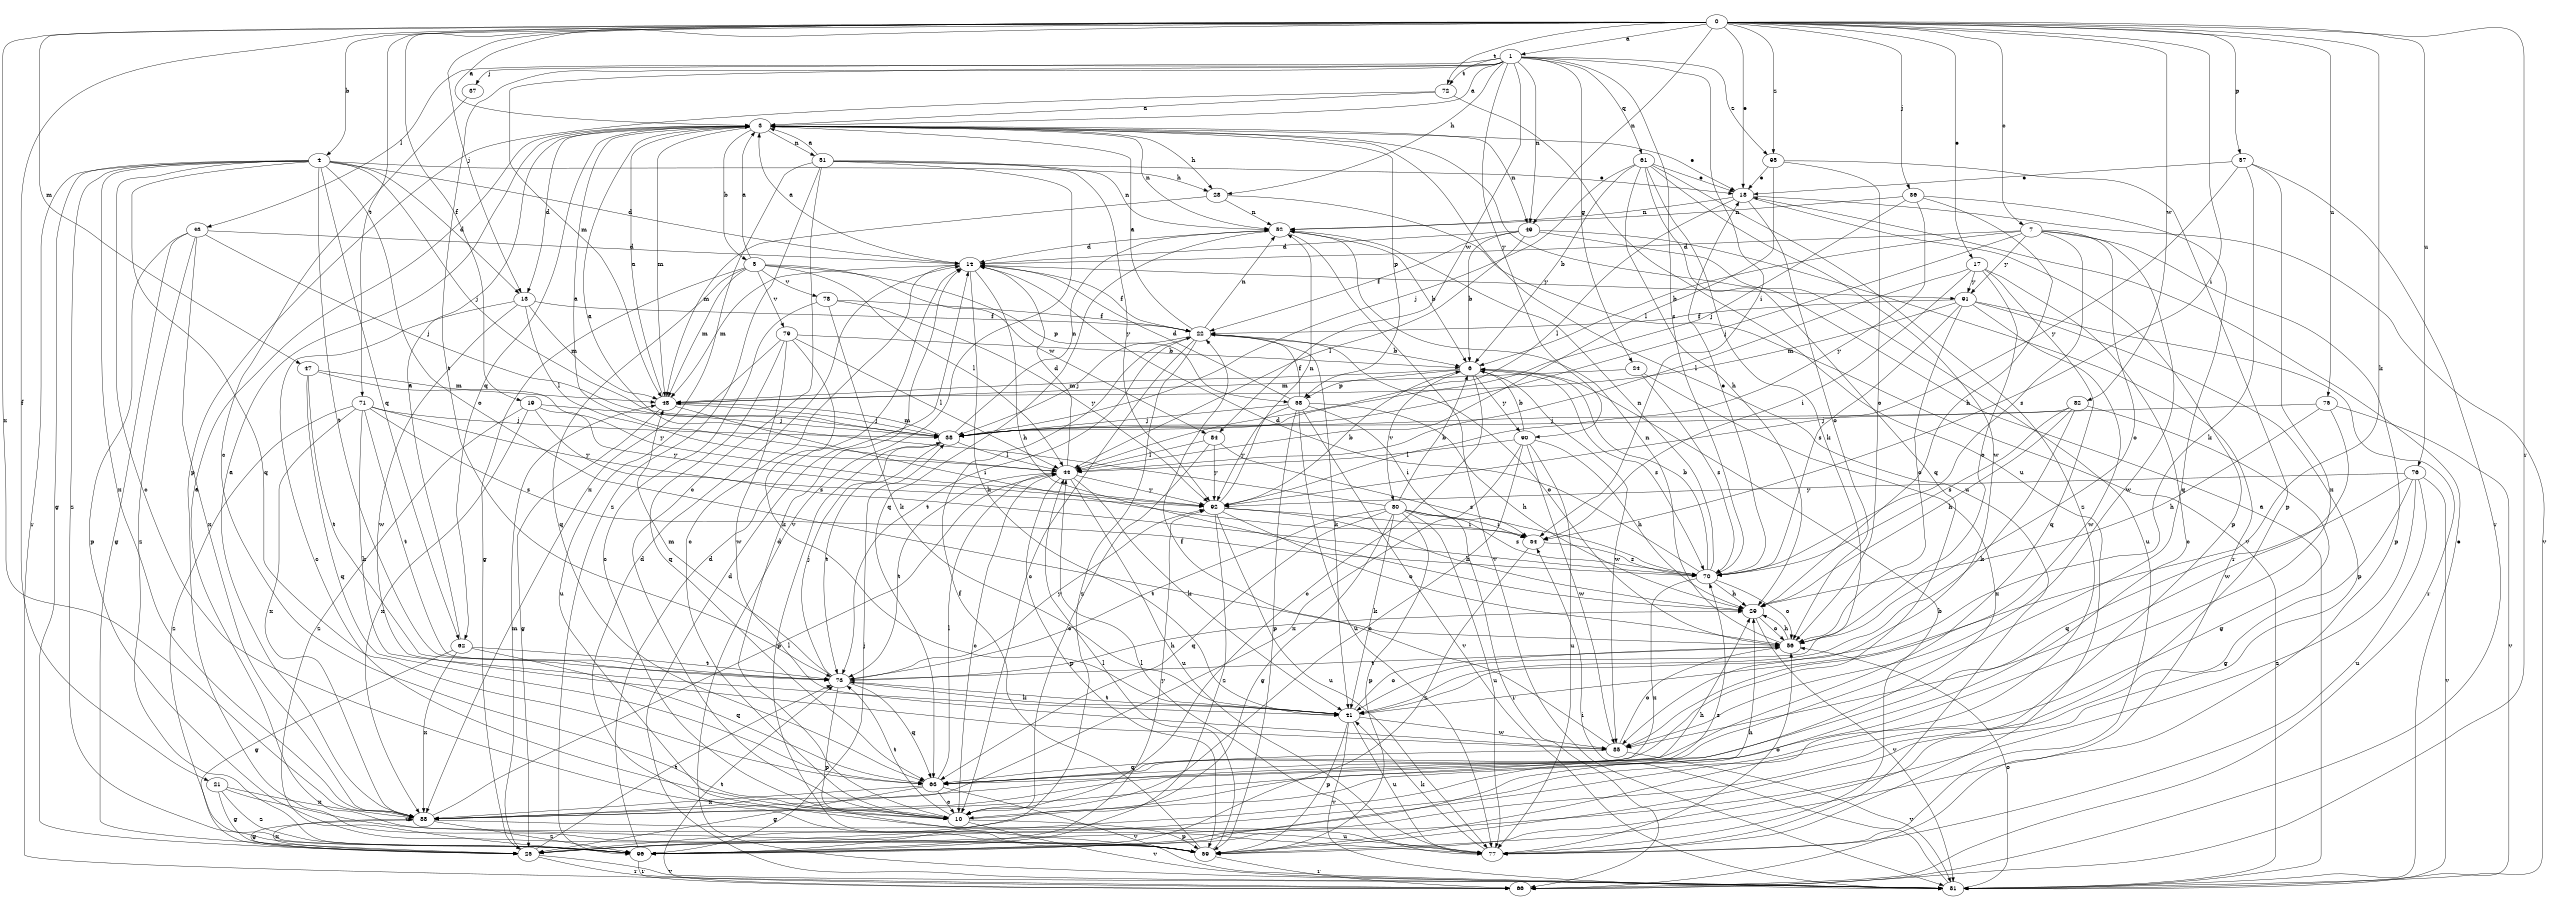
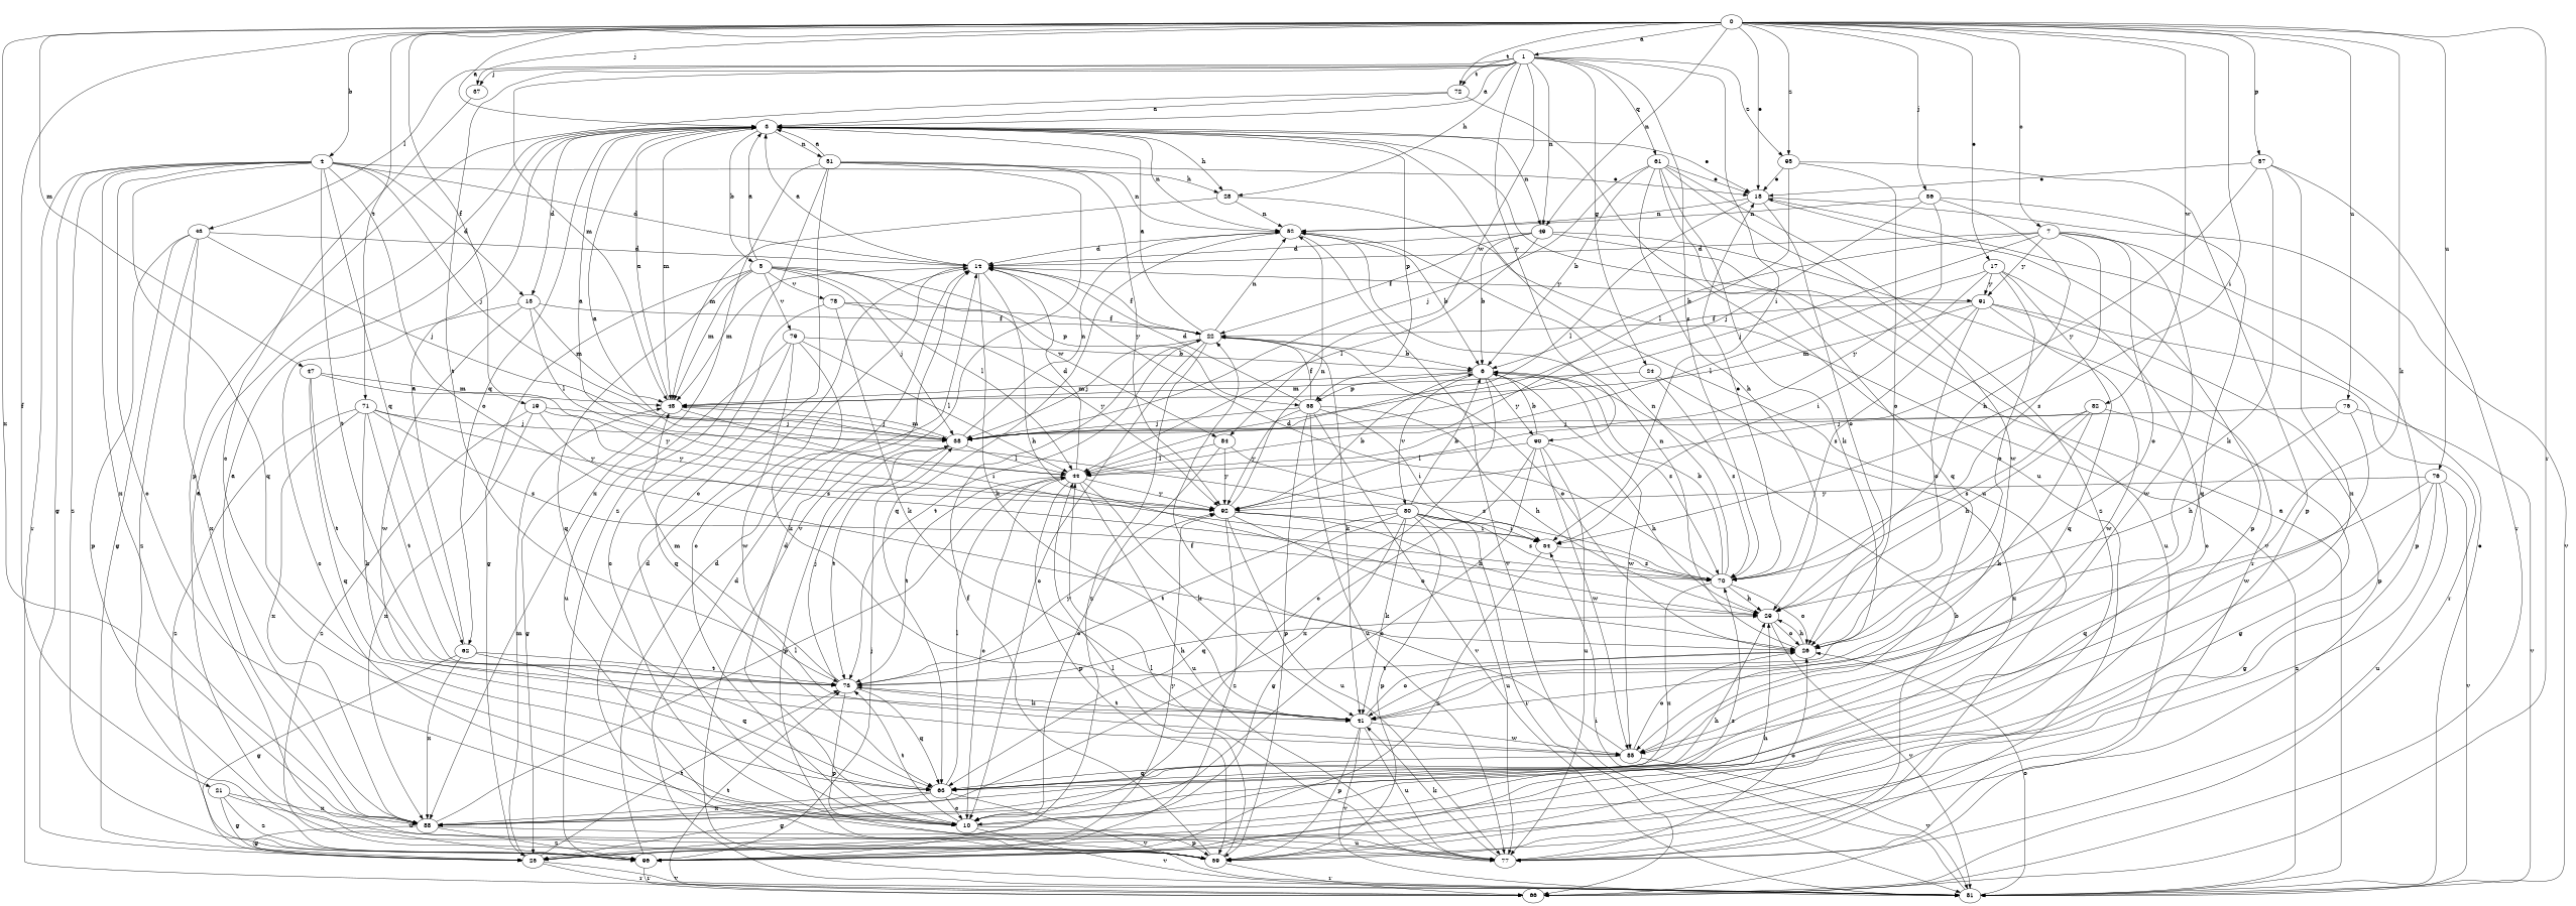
  strict digraph {
    0
    1
    3
    4
    7
    17
    18
    19
    21
    34
    36
    37
    41
    47
    49
    57
    66
    71
    72
    75
    76
    82
    88
    95
    24
    28
    43
    48
    61
    70
    73
    84
    90
    5
    13
    51
    52
    58
    62
    77
    10
    14
    25
    38
-   56
+   56 [label=26]
    63
    96
    6
    85
    59
    91
    44
    81
    92
    29
    22
    78
    79
    80
    0 -> 1 [label=a]
    0 -> 3 [label=a]
    0 -> 4 [label=b]
    0 -> 7 [label=c]
    0 -> 17 [label=e]
    0 -> 18 [label=e]
    0 -> 19 [label=f]
    0 -> 21 [label=f]
    0 -> 34 [label=i]
    0 -> 36 [label=j]
-   0 -> 13 [label=j]
+   0 -> 37 [label=j]
    0 -> 41 [label=k]
    0 -> 47 [label=m]
    0 -> 49 [label=n]
    0 -> 57 [label=p]
    0 -> 66 [label=r]
    0 -> 71 [label=t]
    0 -> 72 [label=t]
    0 -> 75 [label=u]
    0 -> 76 [label=u]
    0 -> 82 [label=w]
    0 -> 88 [label=x]
    0 -> 95 [label=z]
    1 -> 3 [label=a]
    1 -> 34 [label=i]
    1 -> 37 [label=j]
    1 -> 49 [label=n]
    1 -> 72 [label=t]
    1 -> 95 [label=z]
    1 -> 24 [label=g]
    1 -> 28 [label=h]
    1 -> 43 [label=l]
    1 -> 48 [label=m]
    1 -> 61 [label=q]
    1 -> 70 [label=s]
    1 -> 73 [label=t]
    1 -> 84 [label=w]
    1 -> 90 [label=y]
    3 -> 18 [label=e]
    3 -> 49 [label=n]
    3 -> 28 [label=h]
    3 -> 48 [label=m]
    3 -> 5 [label=b]
    3 -> 13 [label=d]
    3 -> 51 [label=n]
    3 -> 52 [label=n]
    3 -> 58 [label=p]
    3 -> 62 [label=q]
    3 -> 77 [label=u]
    4 -> 66 [label=r]
    4 -> 88 [label=x]
    4 -> 28 [label=h]
    4 -> 73 [label=t]
    4 -> 13 [label=d]
    4 -> 62 [label=q]
    4 -> 10 [label=c]
    4 -> 14 [label=d]
    4 -> 25 [label=g]
    4 -> 38 [label=j]
    4 -> 56 [label=o]
    4 -> 63 [label=q]
    4 -> 96 [label=z]
    7 -> 70 [label=s]
    7 -> 14 [label=d]
    7 -> 38 [label=j]
    7 -> 56 [label=o]
    7 -> 6 [label=b]
    7 -> 85 [label=w]
    7 -> 59 [label=p]
    7 -> 91 [label=y]
    17 -> 34 [label=i]
    17 -> 10 [label=c]
    17 -> 56 [label=o]
    17 -> 63 [label=q]
    17 -> 91 [label=y]
    17 -> 44 [label=l]
    18 -> 52 [label=n]
    18 -> 56 [label=o]
    18 -> 59 [label=p]
    18 -> 44 [label=l]
    18 -> 81 [label=v]
    19 -> 88 [label=x]
    19 -> 70 [label=s]
    19 -> 38 [label=j]
    19 -> 96 [label=z]
    19 -> 92 [label=y]
    21 -> 88 [label=x]
    21 -> 77 [label=u]
    21 -> 25 [label=g]
    21 -> 96 [label=z]
    34 -> 70 [label=s]
    34 -> 96 [label=z]
    36 -> 52 [label=n]
    36 -> 38 [label=j]
    36 -> 63 [label=q]
    36 -> 92 [label=y]
    36 -> 29 [label=h]
    37 -> 10 [label=c]
    41 -> 73 [label=t]
    41 -> 77 [label=u]
    41 -> 56 [label=o]
    41 -> 85 [label=w]
    41 -> 59 [label=p]
    41 -> 81 [label=v]
    47 -> 48 [label=m]
    47 -> 73 [label=t]
    47 -> 63 [label=q]
    47 -> 92 [label=y]
    49 -> 66 [label=r]
    49 -> 77 [label=u]
    49 -> 14 [label=d]
    49 -> 6 [label=b]
    49 -> 44 [label=l]
    49 -> 22 [label=f]
    57 -> 18 [label=e]
    57 -> 41 [label=k]
    57 -> 66 [label=r]
    57 -> 88 [label=x]
    57 -> 92 [label=y]
    66 -> 73 [label=t]
    71 -> 41 [label=k]
    71 -> 88 [label=x]
    71 -> 70 [label=s]
    71 -> 73 [label=t]
    71 -> 38 [label=j]
    71 -> 96 [label=z]
    71 -> 92 [label=y]
    72 -> 3 [label=a]
    72 -> 77 [label=u]
    72 -> 59 [label=p]
    75 -> 38 [label=j]
    75 -> 85 [label=w]
    75 -> 81 [label=v]
    75 -> 29 [label=h]
    76 -> 77 [label=u]
    76 -> 25 [label=g]
    76 -> 63 [label=q]
    76 -> 96 [label=z]
    76 -> 81 [label=v]
    76 -> 92 [label=y]
    82 -> 41 [label=k]
    82 -> 70 [label=s]
    82 -> 25 [label=g]
    82 -> 38 [label=j]
    82 -> 29 [label=h]
    88 -> 3 [label=a]
    88 -> 77 [label=u]
    88 -> 25 [label=g]
    88 -> 96 [label=z]
    88 -> 44 [label=l]
    95 -> 18 [label=e]
    95 -> 56 [label=o]
    95 -> 59 [label=p]
    95 -> 44 [label=l]
    24 -> 88 [label=x]
    24 -> 48 [label=m]
    24 -> 70 [label=s]
    28 -> 48 [label=m]
    28 -> 52 [label=n]
    28 -> 81 [label=v]
    43 -> 88 [label=x]
    43 -> 14 [label=d]
    43 -> 25 [label=g]
    43 -> 38 [label=j]
    43 -> 96 [label=z]
    43 -> 59 [label=p]
    48 -> 3 [label=a]
    48 -> 34 [label=i]
    48 -> 25 [label=g]
    48 -> 38 [label=j]
    61 -> 18 [label=e]
    61 -> 41 [label=k]
    61 -> 38 [label=j]
    61 -> 63 [label=q]
    61 -> 96 [label=z]
    61 -> 6 [label=b]
    61 -> 85 [label=w]
    61 -> 29 [label=h]
    70 -> 18 [label=e]
    70 -> 88 [label=x]
    70 -> 52 [label=n]
    70 -> 14 [label=d]
    70 -> 56 [label=o]
    70 -> 6 [label=b]
    70 -> 29 [label=h]
    73 -> 41 [label=k]
    73 -> 48 [label=m]
    73 -> 38 [label=j]
    73 -> 63 [label=q]
    73 -> 59 [label=p]
    73 -> 92 [label=y]
    73 -> 29 [label=h]
    84 -> 70 [label=s]
    84 -> 10 [label=c]
    84 -> 44 [label=l]
    84 -> 92 [label=y]
    90 -> 88 [label=x]
    90 -> 77 [label=u]
    90 -> 10 [label=c]
    90 -> 6 [label=b]
    90 -> 85 [label=w]
    90 -> 44 [label=l]
    90 -> 29 [label=h]
    5 -> 3 [label=a]
    5 -> 48 [label=m]
    5 -> 84 [label=w]
    5 -> 58 [label=p]
    5 -> 25 [label=g]
+   5 -> 38 [label=j]
    5 -> 63 [label=q]
    5 -> 44 [label=l]
    5 -> 78 [label=v]
    5 -> 79 [label=v]
    13 -> 48 [label=m]
    13 -> 10 [label=c]
    13 -> 85 [label=w]
    13 -> 44 [label=l]
    13 -> 22 [label=f]
    51 -> 3 [label=a]
    51 -> 18 [label=e]
    51 -> 88 [label=x]
    51 -> 52 [label=n]
    51 -> 10 [label=c]
    51 -> 96 [label=z]
    51 -> 81 [label=v]
    51 -> 92 [label=y]
    52 -> 14 [label=d]
    52 -> 63 [label=q]
    52 -> 6 [label=b]
    52 -> 81 [label=v]
    58 -> 34 [label=i]
    58 -> 77 [label=u]
    58 -> 14 [label=d]
    58 -> 38 [label=j]
    58 -> 59 [label=p]
    58 -> 81 [label=v]
    58 -> 92 [label=y]
    58 -> 29 [label=h]
    58 -> 22 [label=f]
    62 -> 3 [label=a]
    62 -> 88 [label=x]
    62 -> 73 [label=t]
    62 -> 25 [label=g]
    62 -> 63 [label=q]
    77 -> 41 [label=k]
    77 -> 56 [label=o]
    77 -> 6 [label=b]
    77 -> 44 [label=l]
    10 -> 73 [label=t]
    10 -> 14 [label=d]
    10 -> 59 [label=p]
    10 -> 81 [label=v]
    10 -> 29 [label=h]
    14 -> 3 [label=a]
    14 -> 41 [label=k]
    14 -> 48 [label=m]
    14 -> 10 [label=c]
    14 -> 91 [label=y]
    14 -> 29 [label=h]
    14 -> 22 [label=f]
    25 -> 66 [label=r]
-   25 -> 88 [label=x]
    25 -> 48 [label=m]
    25 -> 70 [label=s]
    25 -> 73 [label=t]
    25 -> 81 [label=v]
    38 -> 48 [label=m]
    38 -> 73 [label=t]
    38 -> 52 [label=n]
    38 -> 59 [label=p]
    38 -> 44 [label=l]
    56 -> 73 [label=t]
    56 -> 52 [label=n]
    56 -> 29 [label=h]
    63 -> 88 [label=x]
    63 -> 10 [label=c]
    63 -> 25 [label=g]
    63 -> 44 [label=l]
    63 -> 81 [label=v]
    96 -> 66 [label=r]
    96 -> 14 [label=d]
    96 -> 38 [label=j]
    96 -> 92 [label=y]
    96 -> 29 [label=h]
    6 -> 48 [label=m]
    6 -> 70 [label=s]
    6 -> 90 [label=y]
    6 -> 58 [label=p]
    6 -> 10 [label=c]
    6 -> 85 [label=w]
    6 -> 80 [label=v]
    85 -> 56 [label=o]
    85 -> 63 [label=q]
    85 -> 81 [label=v]
    85 -> 22 [label=f]
    59 -> 3 [label=a]
    59 -> 66 [label=r]
    59 -> 14 [label=d]
    59 -> 44 [label=l]
    59 -> 22 [label=f]
    91 -> 66 [label=r]
    91 -> 48 [label=m]
    91 -> 70 [label=s]
    91 -> 56 [label=o]
    91 -> 85 [label=w]
    91 -> 59 [label=p]
    91 -> 22 [label=f]
    44 -> 3 [label=a]
    44 -> 41 [label=k]
    44 -> 73 [label=t]
    44 -> 77 [label=u]
    44 -> 10 [label=c]
    44 -> 14 [label=d]
    44 -> 59 [label=p]
    44 -> 92 [label=y]
    81 -> 3 [label=a]
    81 -> 18 [label=e]
    81 -> 34 [label=i]
    81 -> 14 [label=d]
    81 -> 56 [label=o]
    92 -> 34 [label=i]
    92 -> 52 [label=n]
    92 -> 77 [label=u]
    92 -> 56 [label=o]
    92 -> 96 [label=z]
    92 -> 6 [label=b]
    92 -> 29 [label=h]
    29 -> 56 [label=o]
    29 -> 81 [label=v]
    22 -> 3 [label=a]
    22 -> 41 [label=k]
    22 -> 73 [label=t]
    22 -> 52 [label=n]
    22 -> 10 [label=c]
    22 -> 38 [label=j]
    22 -> 56 [label=o]
    22 -> 96 [label=z]
    22 -> 6 [label=b]
    78 -> 41 [label=k]
    78 -> 10 [label=c]
    78 -> 92 [label=y]
    78 -> 22 [label=f]
    79 -> 41 [label=k]
    79 -> 77 [label=u]
    79 -> 63 [label=q]
    79 -> 6 [label=b]
    79 -> 85 [label=w]
    79 -> 44 [label=l]
    80 -> 3 [label=a]
    80 -> 34 [label=i]
    80 -> 41 [label=k]
    80 -> 66 [label=r]
    80 -> 70 [label=s]
    80 -> 73 [label=t]
    80 -> 77 [label=u]
    80 -> 25 [label=g]
    80 -> 63 [label=q]
    80 -> 6 [label=b]
    80 -> 59 [label=p]
  }
